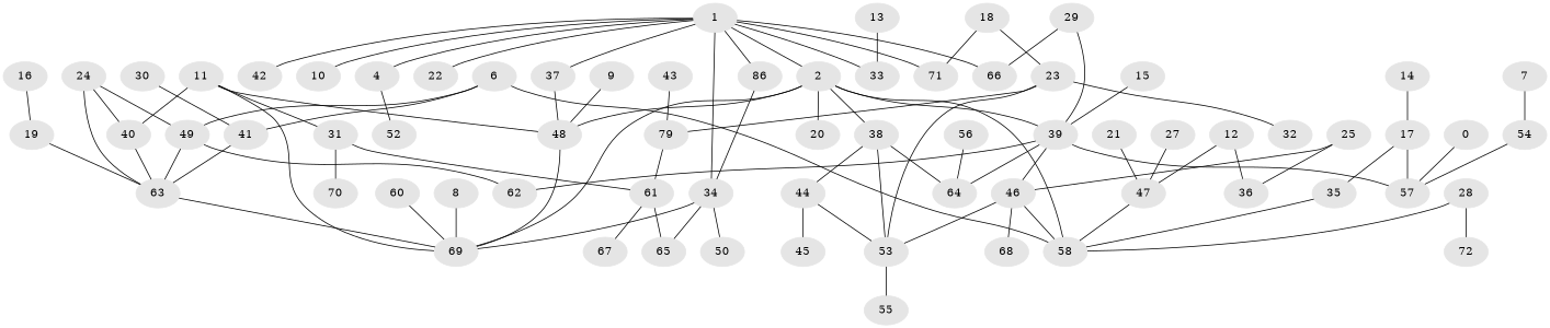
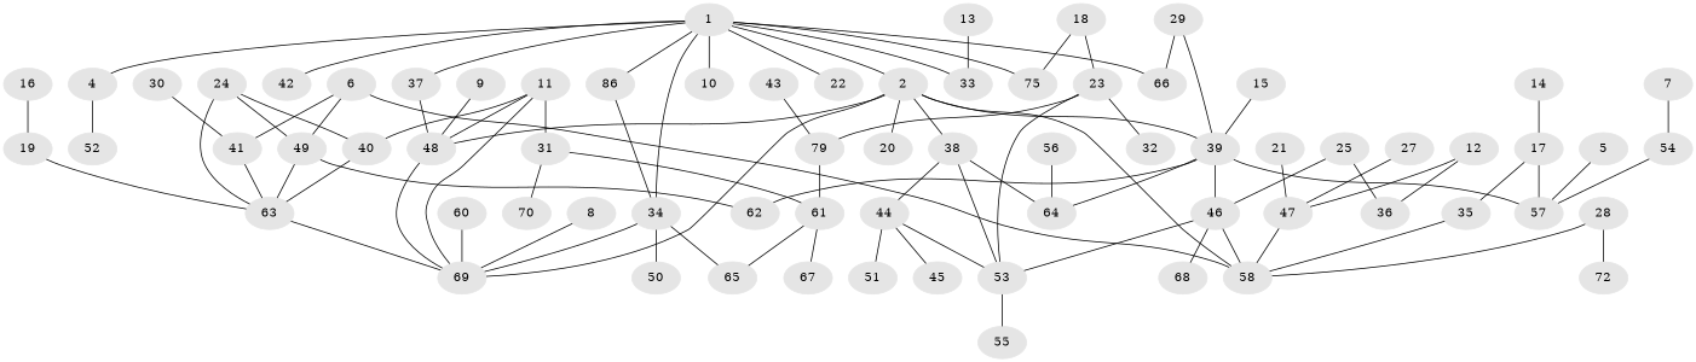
  graph {
    node [color=gray90 style=filled]
    edge [weight=1.0]
    1
    2
    4
    10
    22
    n6 [label=86]
    33
    34
    37
    42
    66
-   71
+   71 [label=75]
    20
    38
    39
    48
    58
    69
    52
    50
    65
    53
    44
    64
    57
    46
    62
-   5 [label=0]
+   5
    6
    41
    49
    63
    7
    54
    8
    9
    11
    31
    40
    61
    70
    12
    36
    47
    13
    14
    17
    28
    72
    15
    16
    19
    35
    18
    23
    32
    n57 [label=79]
    21
    55
    24
    25
    68
    27
    29
    30
    67
    45
+   51
    43
    56
    60
    1 -- 2
    1 -- 4
    1 -- 10
    1 -- 22
    1 -- n6
    1 -- 33
    1 -- 34
    1 -- 37
    1 -- 42
    1 -- 66
    1 -- 71
    2 -- 20
    2 -- 38
    2 -- 39
    2 -- 48
    2 -- 58 [weight=2.0]
    2 -- 69
    4 -- 52
    n6 -- 34
    34 -- 69
    34 -- 50
    34 -- 65
    37 -- 48
    38 -- 53
    38 -- 44
    38 -- 64
    39 -- 64
    39 -- 57
    39 -- 46
    39 -- 62
    48 -- 69
    53 -- 55
    44 -- 53
    44 -- 45
+   44 -- 51
    46 -- 58
    46 -- 53
    46 -- 68
    5 -- 57
    6 -- 58
    6 -- 41
    6 -- 49
    41 -- 63
    49 -- 62
    49 -- 63
    63 -- 69
    7 -- 54
    54 -- 57
    8 -- 69
    9 -- 48
    11 -- 48
    11 -- 69
    11 -- 31
    11 -- 40
    31 -- 61
    31 -- 70
    40 -- 63
    61 -- 65
    61 -- 67
    12 -- 36
    12 -- 47
    47 -- 58
    13 -- 33
    14 -- 17
    17 -- 57
    17 -- 35
    28 -- 58
    28 -- 72
    15 -- 39
    16 -- 19
    19 -- 63
    35 -- 58
    18 -- 71
    18 -- 23
    23 -- 53
    23 -- 32
    23 -- n57
    n57 -- 61
    21 -- 47
    24 -- 49
    24 -- 63
    24 -- 40
    25 -- 46
    25 -- 36
    27 -- 47
    29 -- 66
    29 -- 39
    30 -- 41
    43 -- n57
    56 -- 64
    60 -- 69
  }
